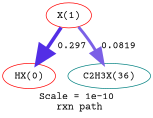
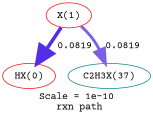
  digraph {
    fontname="Courier Prime"
    label="Scale = 1e-10\l rxn path"
    node [color=red fontname="Courier Prime"]
    edge [fontname="Courier Prime"]
    n1 [label="X(1)"]
    n2 [label="HX(0)"]
-   n3 [color=teal label="C2H3X(36)"]
-   n1 -> n2 [arrowsize=2.54 color="0.7, 0.797, 0.9" label=" 0.297" style="setlinewidth(5.08)"]
+   n3 [color=teal label="C2H3X(37)"]
+   n1 -> n2 [arrowsize=2.54 color="0.7, 0.797, 0.9" label=" 0.0819" style="setlinewidth(5.08)"]
    n1 -> n3 [arrowsize=2.06 color="0.7, 0.582, 0.9" label=" 0.0819" style="setlinewidth(4.11)"]
  }
